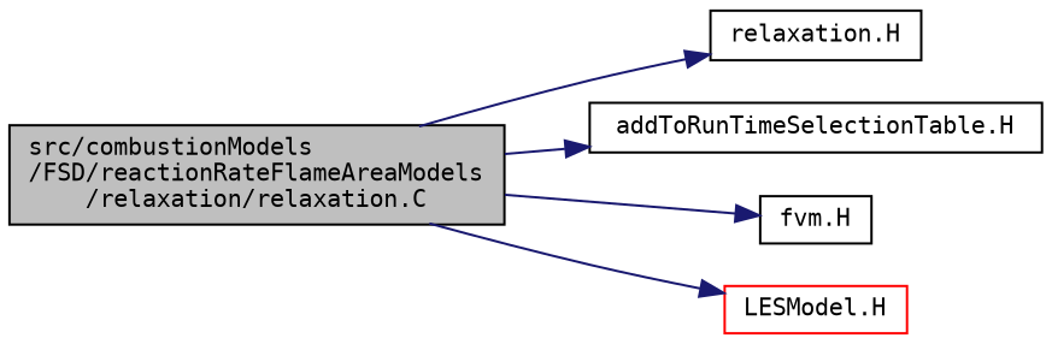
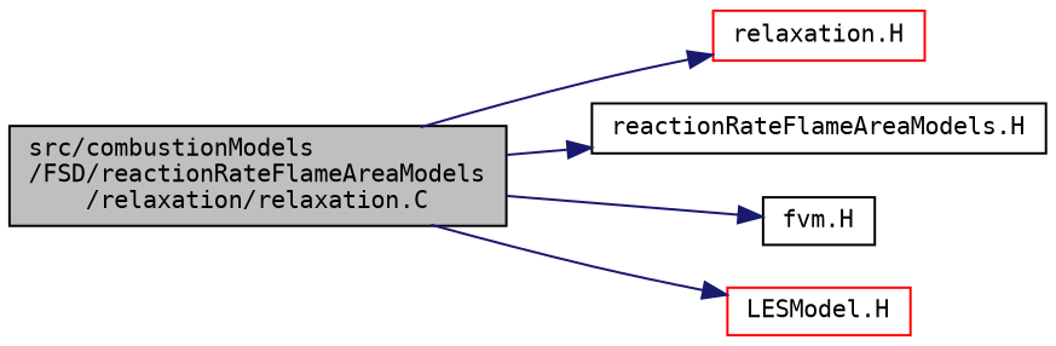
  digraph {
    fontname="DejaVu Sans Mono"
    rankdir=LR
    node [color=black fontname="DejaVu Sans Mono" fontsize=10 shape=record]
    edge [color=midnightblue fontname="DejaVu Sans Mono" fontsize=10 labelfontname=Helvetica labelfontsize=10 style=solid]
    n1 [fillcolor=grey75 fontcolor=black height=0.2 label="src/combustionModels\l/FSD/reactionRateFlameAreaModels\l/relaxation/relaxation.C" style=filled width=0.4]
-   n2 [height=0.2 label="relaxation.H" width=0.4]
-   n3 [height=0.2 label="addToRunTimeSelectionTable.H" width=0.4]
+   n2 [color=red height=0.2 label="relaxation.H" width=0.4]
+   n3 [height=0.2 label="reactionRateFlameAreaModels.H" width=0.4]
    n4 [height=0.2 label="fvm.H" width=0.4]
    n5 [color=red height=0.2 label="LESModel.H" width=0.4]
    n1 -> n2
    n1 -> n3
    n1 -> n4
    n1 -> n5
  }
